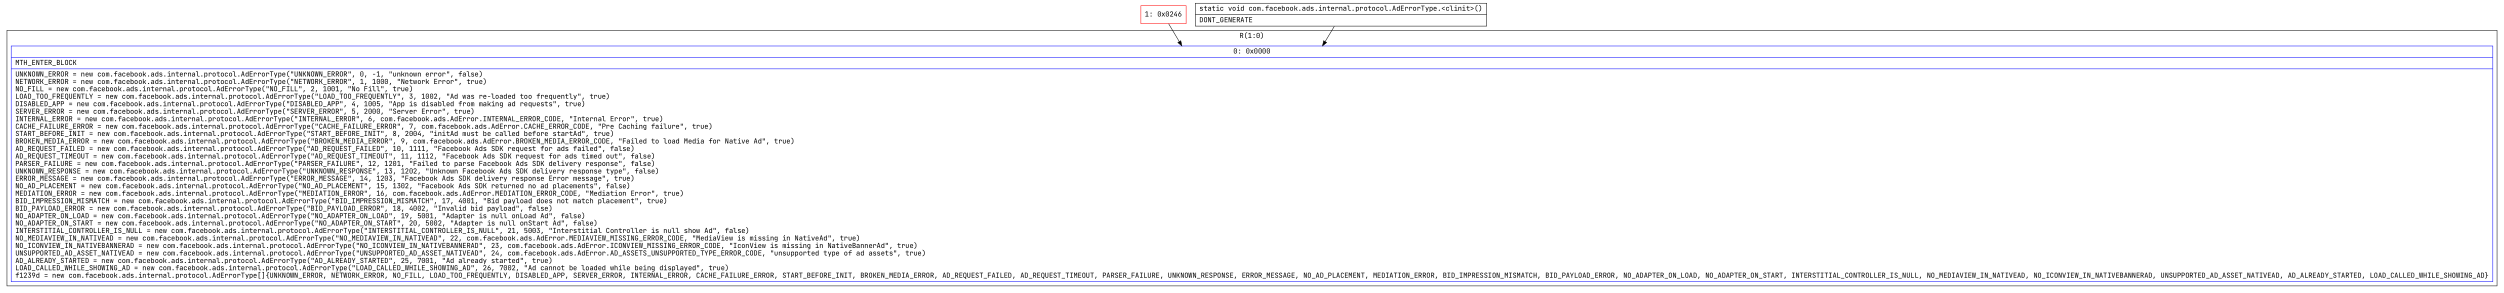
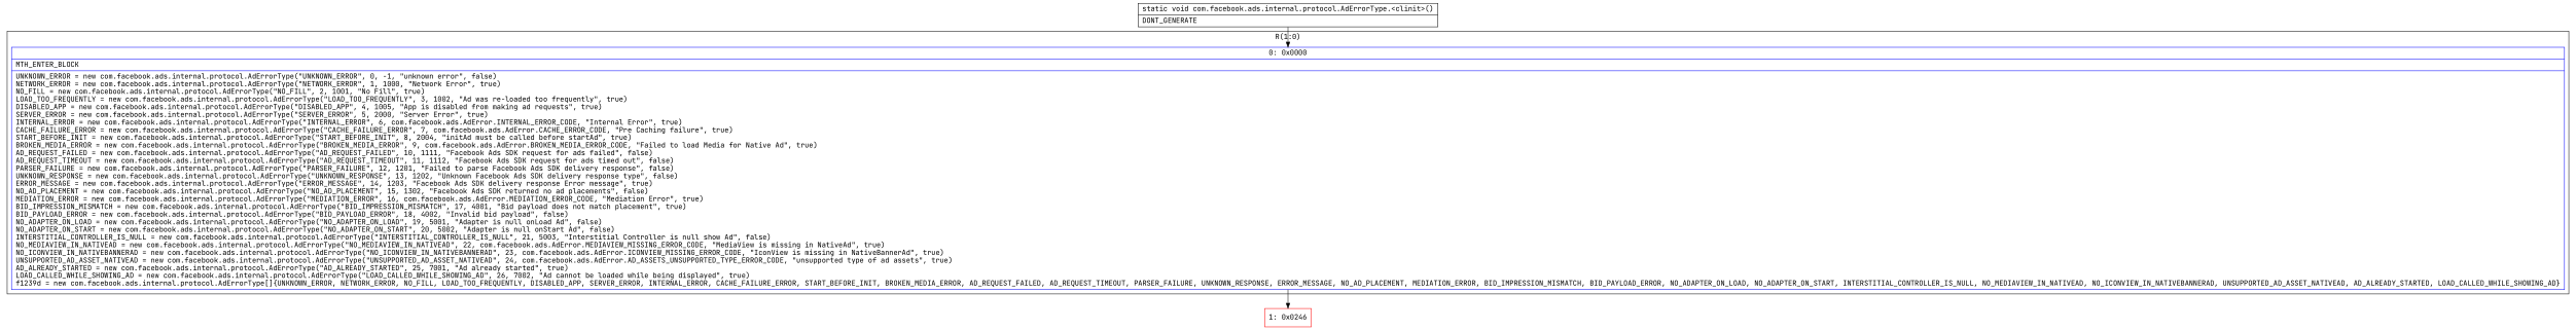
  digraph {
    fontname="JetBrains Mono"
    node [shape=record fontname="JetBrains Mono"]
    edge [fontname="JetBrains Mono"]
    n1 [color=blue label="{0\:\ 0x0000|MTH_ENTER_BLOCK\l|UNKNOWN_ERROR = new com.facebook.ads.internal.protocol.AdErrorType(\"UNKNOWN_ERROR\", 0, \-1, \"unknown error\", false)\lNETWORK_ERROR = new com.facebook.ads.internal.protocol.AdErrorType(\"NETWORK_ERROR\", 1, 1000, \"Network Error\", true)\lNO_FILL = new com.facebook.ads.internal.protocol.AdErrorType(\"NO_FILL\", 2, 1001, \"No Fill\", true)\lLOAD_TOO_FREQUENTLY = new com.facebook.ads.internal.protocol.AdErrorType(\"LOAD_TOO_FREQUENTLY\", 3, 1002, \"Ad was re\-loaded too frequently\", true)\lDISABLED_APP = new com.facebook.ads.internal.protocol.AdErrorType(\"DISABLED_APP\", 4, 1005, \"App is disabled from making ad requests\", true)\lSERVER_ERROR = new com.facebook.ads.internal.protocol.AdErrorType(\"SERVER_ERROR\", 5, 2000, \"Server Error\", true)\lINTERNAL_ERROR = new com.facebook.ads.internal.protocol.AdErrorType(\"INTERNAL_ERROR\", 6, com.facebook.ads.AdError.INTERNAL_ERROR_CODE, \"Internal Error\", true)\lCACHE_FAILURE_ERROR = new com.facebook.ads.internal.protocol.AdErrorType(\"CACHE_FAILURE_ERROR\", 7, com.facebook.ads.AdError.CACHE_ERROR_CODE, \"Pre Caching failure\", true)\lSTART_BEFORE_INIT = new com.facebook.ads.internal.protocol.AdErrorType(\"START_BEFORE_INIT\", 8, 2004, \"initAd must be called before startAd\", true)\lBROKEN_MEDIA_ERROR = new com.facebook.ads.internal.protocol.AdErrorType(\"BROKEN_MEDIA_ERROR\", 9, com.facebook.ads.AdError.BROKEN_MEDIA_ERROR_CODE, \"Failed to load Media for Native Ad\", true)\lAD_REQUEST_FAILED = new com.facebook.ads.internal.protocol.AdErrorType(\"AD_REQUEST_FAILED\", 10, 1111, \"Facebook Ads SDK request for ads failed\", false)\lAD_REQUEST_TIMEOUT = new com.facebook.ads.internal.protocol.AdErrorType(\"AD_REQUEST_TIMEOUT\", 11, 1112, \"Facebook Ads SDK request for ads timed out\", false)\lPARSER_FAILURE = new com.facebook.ads.internal.protocol.AdErrorType(\"PARSER_FAILURE\", 12, 1201, \"Failed to parse Facebook Ads SDK delivery response\", false)\lUNKNOWN_RESPONSE = new com.facebook.ads.internal.protocol.AdErrorType(\"UNKNOWN_RESPONSE\", 13, 1202, \"Unknown Facebook Ads SDK delivery response type\", false)\lERROR_MESSAGE = new com.facebook.ads.internal.protocol.AdErrorType(\"ERROR_MESSAGE\", 14, 1203, \"Facebook Ads SDK delivery response Error message\", true)\lNO_AD_PLACEMENT = new com.facebook.ads.internal.protocol.AdErrorType(\"NO_AD_PLACEMENT\", 15, 1302, \"Facebook Ads SDK returned no ad placements\", false)\lMEDIATION_ERROR = new com.facebook.ads.internal.protocol.AdErrorType(\"MEDIATION_ERROR\", 16, com.facebook.ads.AdError.MEDIATION_ERROR_CODE, \"Mediation Error\", true)\lBID_IMPRESSION_MISMATCH = new com.facebook.ads.internal.protocol.AdErrorType(\"BID_IMPRESSION_MISMATCH\", 17, 4001, \"Bid payload does not match placement\", true)\lBID_PAYLOAD_ERROR = new com.facebook.ads.internal.protocol.AdErrorType(\"BID_PAYLOAD_ERROR\", 18, 4002, \"Invalid bid payload\", false)\lNO_ADAPTER_ON_LOAD = new com.facebook.ads.internal.protocol.AdErrorType(\"NO_ADAPTER_ON_LOAD\", 19, 5001, \"Adapter is null onLoad Ad\", false)\lNO_ADAPTER_ON_START = new com.facebook.ads.internal.protocol.AdErrorType(\"NO_ADAPTER_ON_START\", 20, 5002, \"Adapter is null onStart Ad\", false)\lINTERSTITIAL_CONTROLLER_IS_NULL = new com.facebook.ads.internal.protocol.AdErrorType(\"INTERSTITIAL_CONTROLLER_IS_NULL\", 21, 5003, \"Interstitial Controller is null show Ad\", false)\lNO_MEDIAVIEW_IN_NATIVEAD = new com.facebook.ads.internal.protocol.AdErrorType(\"NO_MEDIAVIEW_IN_NATIVEAD\", 22, com.facebook.ads.AdError.MEDIAVIEW_MISSING_ERROR_CODE, \"MediaView is missing in NativeAd\", true)\lNO_ICONVIEW_IN_NATIVEBANNERAD = new com.facebook.ads.internal.protocol.AdErrorType(\"NO_ICONVIEW_IN_NATIVEBANNERAD\", 23, com.facebook.ads.AdError.ICONVIEW_MISSING_ERROR_CODE, \"IconView is missing in NativeBannerAd\", true)\lUNSUPPORTED_AD_ASSET_NATIVEAD = new com.facebook.ads.internal.protocol.AdErrorType(\"UNSUPPORTED_AD_ASSET_NATIVEAD\", 24, com.facebook.ads.AdError.AD_ASSETS_UNSUPPORTED_TYPE_ERROR_CODE, \"unsupported type of ad assets\", true)\lAD_ALREADY_STARTED = new com.facebook.ads.internal.protocol.AdErrorType(\"AD_ALREADY_STARTED\", 25, 7001, \"Ad already started\", true)\lLOAD_CALLED_WHILE_SHOWING_AD = new com.facebook.ads.internal.protocol.AdErrorType(\"LOAD_CALLED_WHILE_SHOWING_AD\", 26, 7002, \"Ad cannot be loaded while being displayed\", true)\lf1239d = new com.facebook.ads.internal.protocol.AdErrorType[]\{UNKNOWN_ERROR, NETWORK_ERROR, NO_FILL, LOAD_TOO_FREQUENTLY, DISABLED_APP, SERVER_ERROR, INTERNAL_ERROR, CACHE_FAILURE_ERROR, START_BEFORE_INIT, BROKEN_MEDIA_ERROR, AD_REQUEST_FAILED, AD_REQUEST_TIMEOUT, PARSER_FAILURE, UNKNOWN_RESPONSE, ERROR_MESSAGE, NO_AD_PLACEMENT, MEDIATION_ERROR, BID_IMPRESSION_MISMATCH, BID_PAYLOAD_ERROR, NO_ADAPTER_ON_LOAD, NO_ADAPTER_ON_START, INTERSTITIAL_CONTROLLER_IS_NULL, NO_MEDIAVIEW_IN_NATIVEAD, NO_ICONVIEW_IN_NATIVEBANNERAD, UNSUPPORTED_AD_ASSET_NATIVEAD, AD_ALREADY_STARTED, LOAD_CALLED_WHILE_SHOWING_AD\}\l}"]
    n2 [color=red label="{1\:\ 0x0246}"]
    n3 [label="{static void com.facebook.ads.internal.protocol.AdErrorType.\<clinit\>()  | DONT_GENERATE\l}"]
    subgraph cluster_1 {
      label="R(1:0)"
      n1
    }
-   n2 -> n1
+   n1 -> n2
    n3 -> n1
  }
